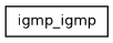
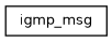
  digraph {
    rankdir=TB
-   n1 [color=black fillcolor=white fontname=Helvetica fontsize=10 height=0.2 label=igmp_igmp shape=record style=filled width=0.4]
+   n1 [color=black fillcolor=white fontname=Helvetica fontsize=10 height=0.2 label=igmp_msg shape=record style=filled width=0.4]
  }
